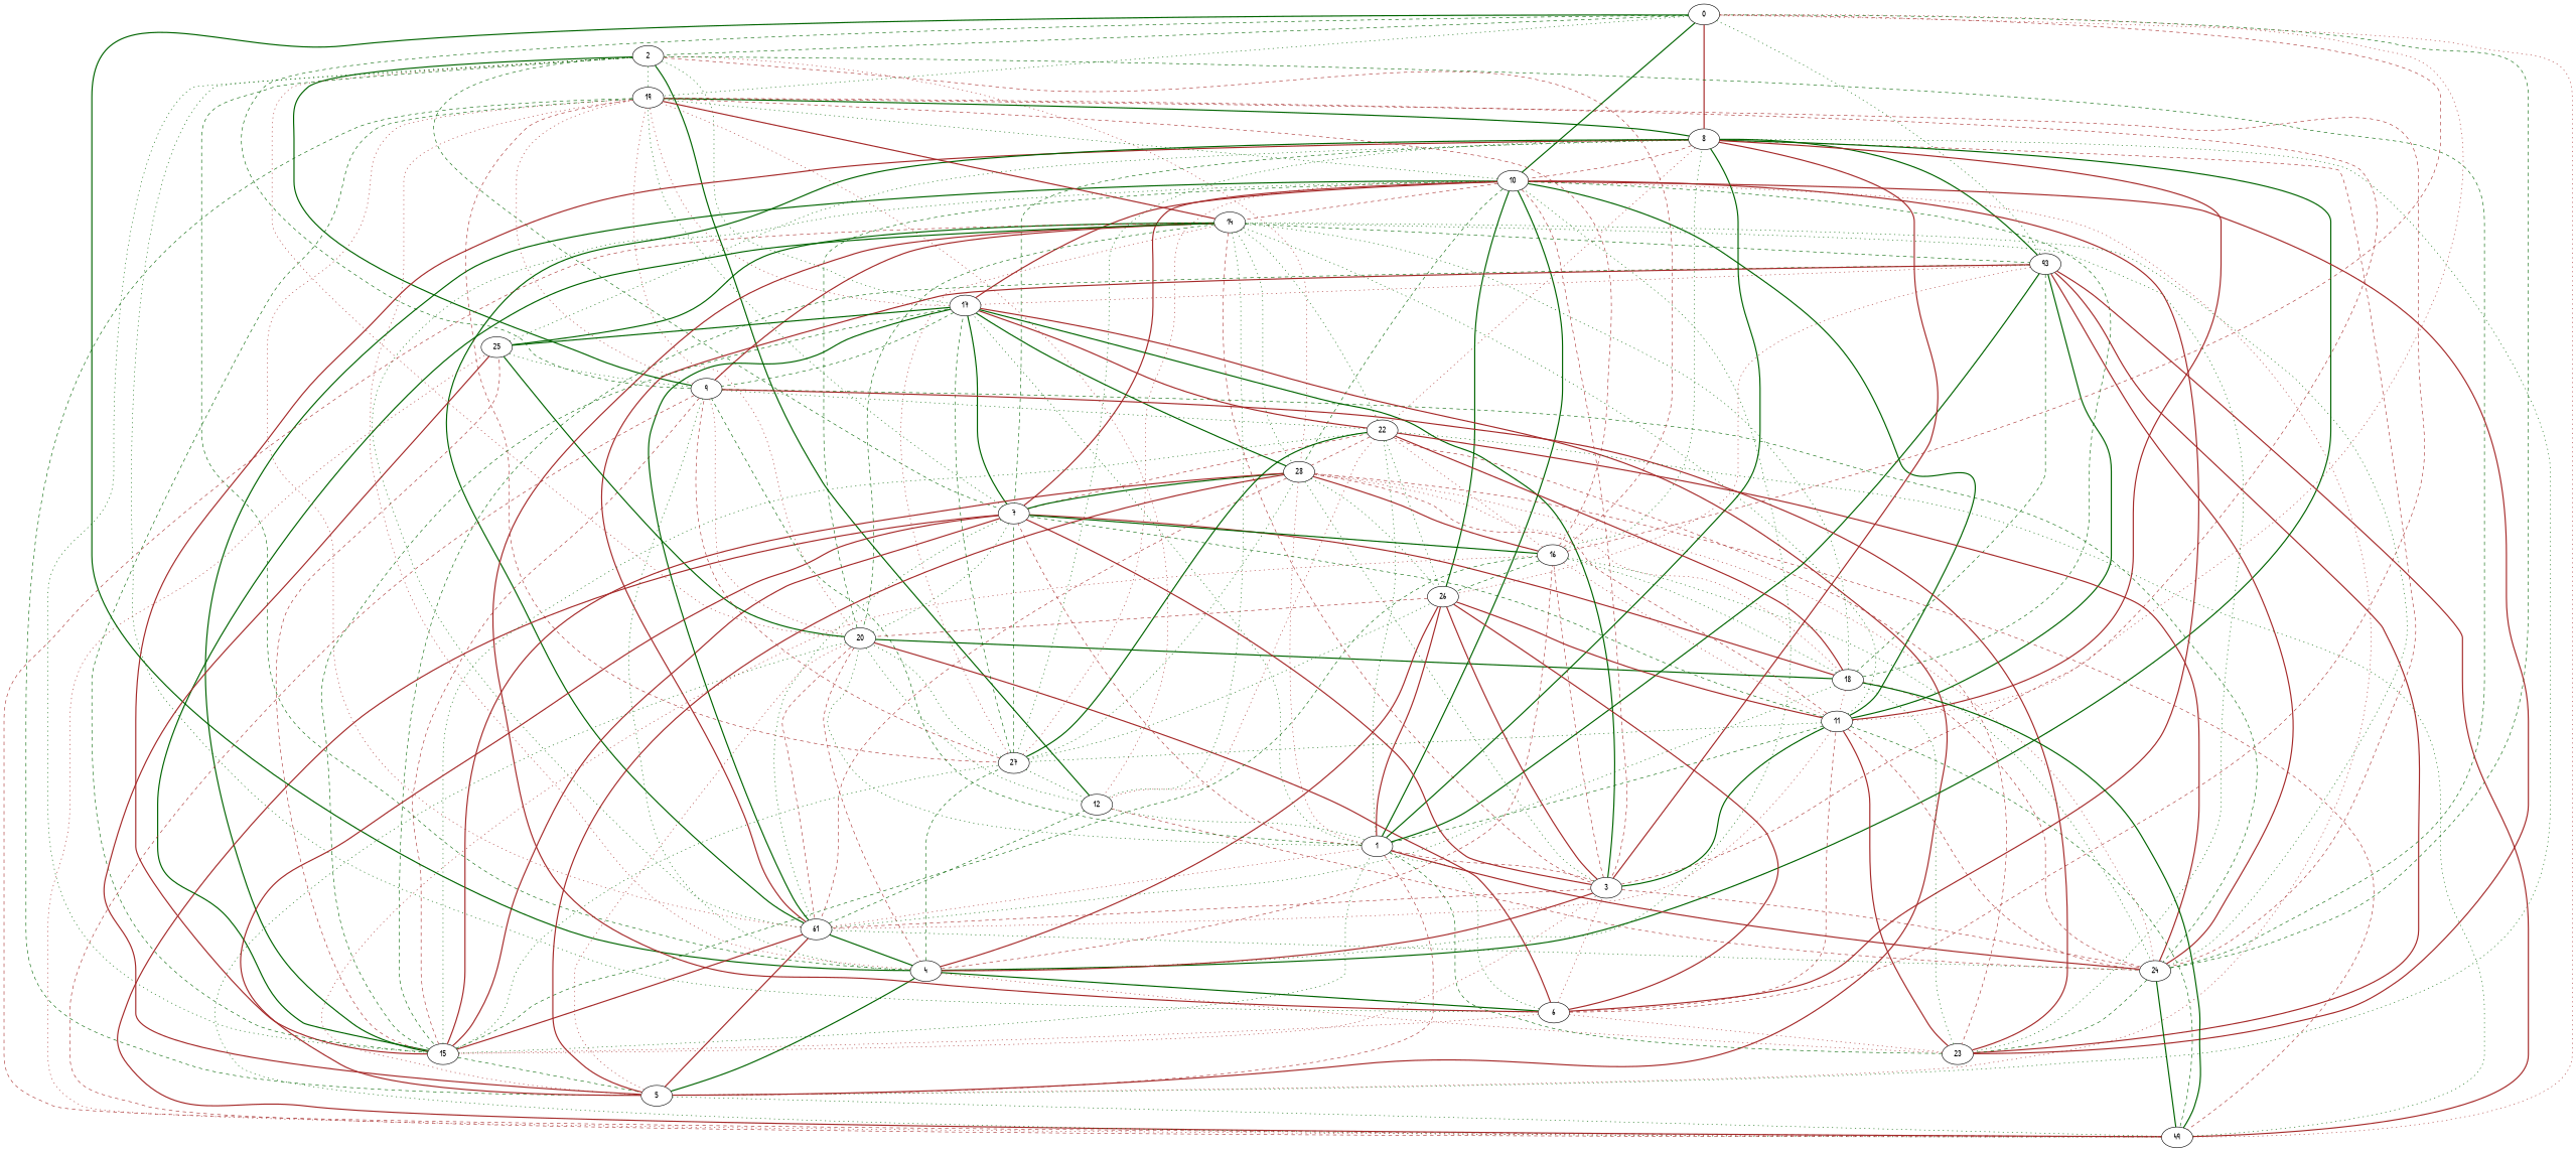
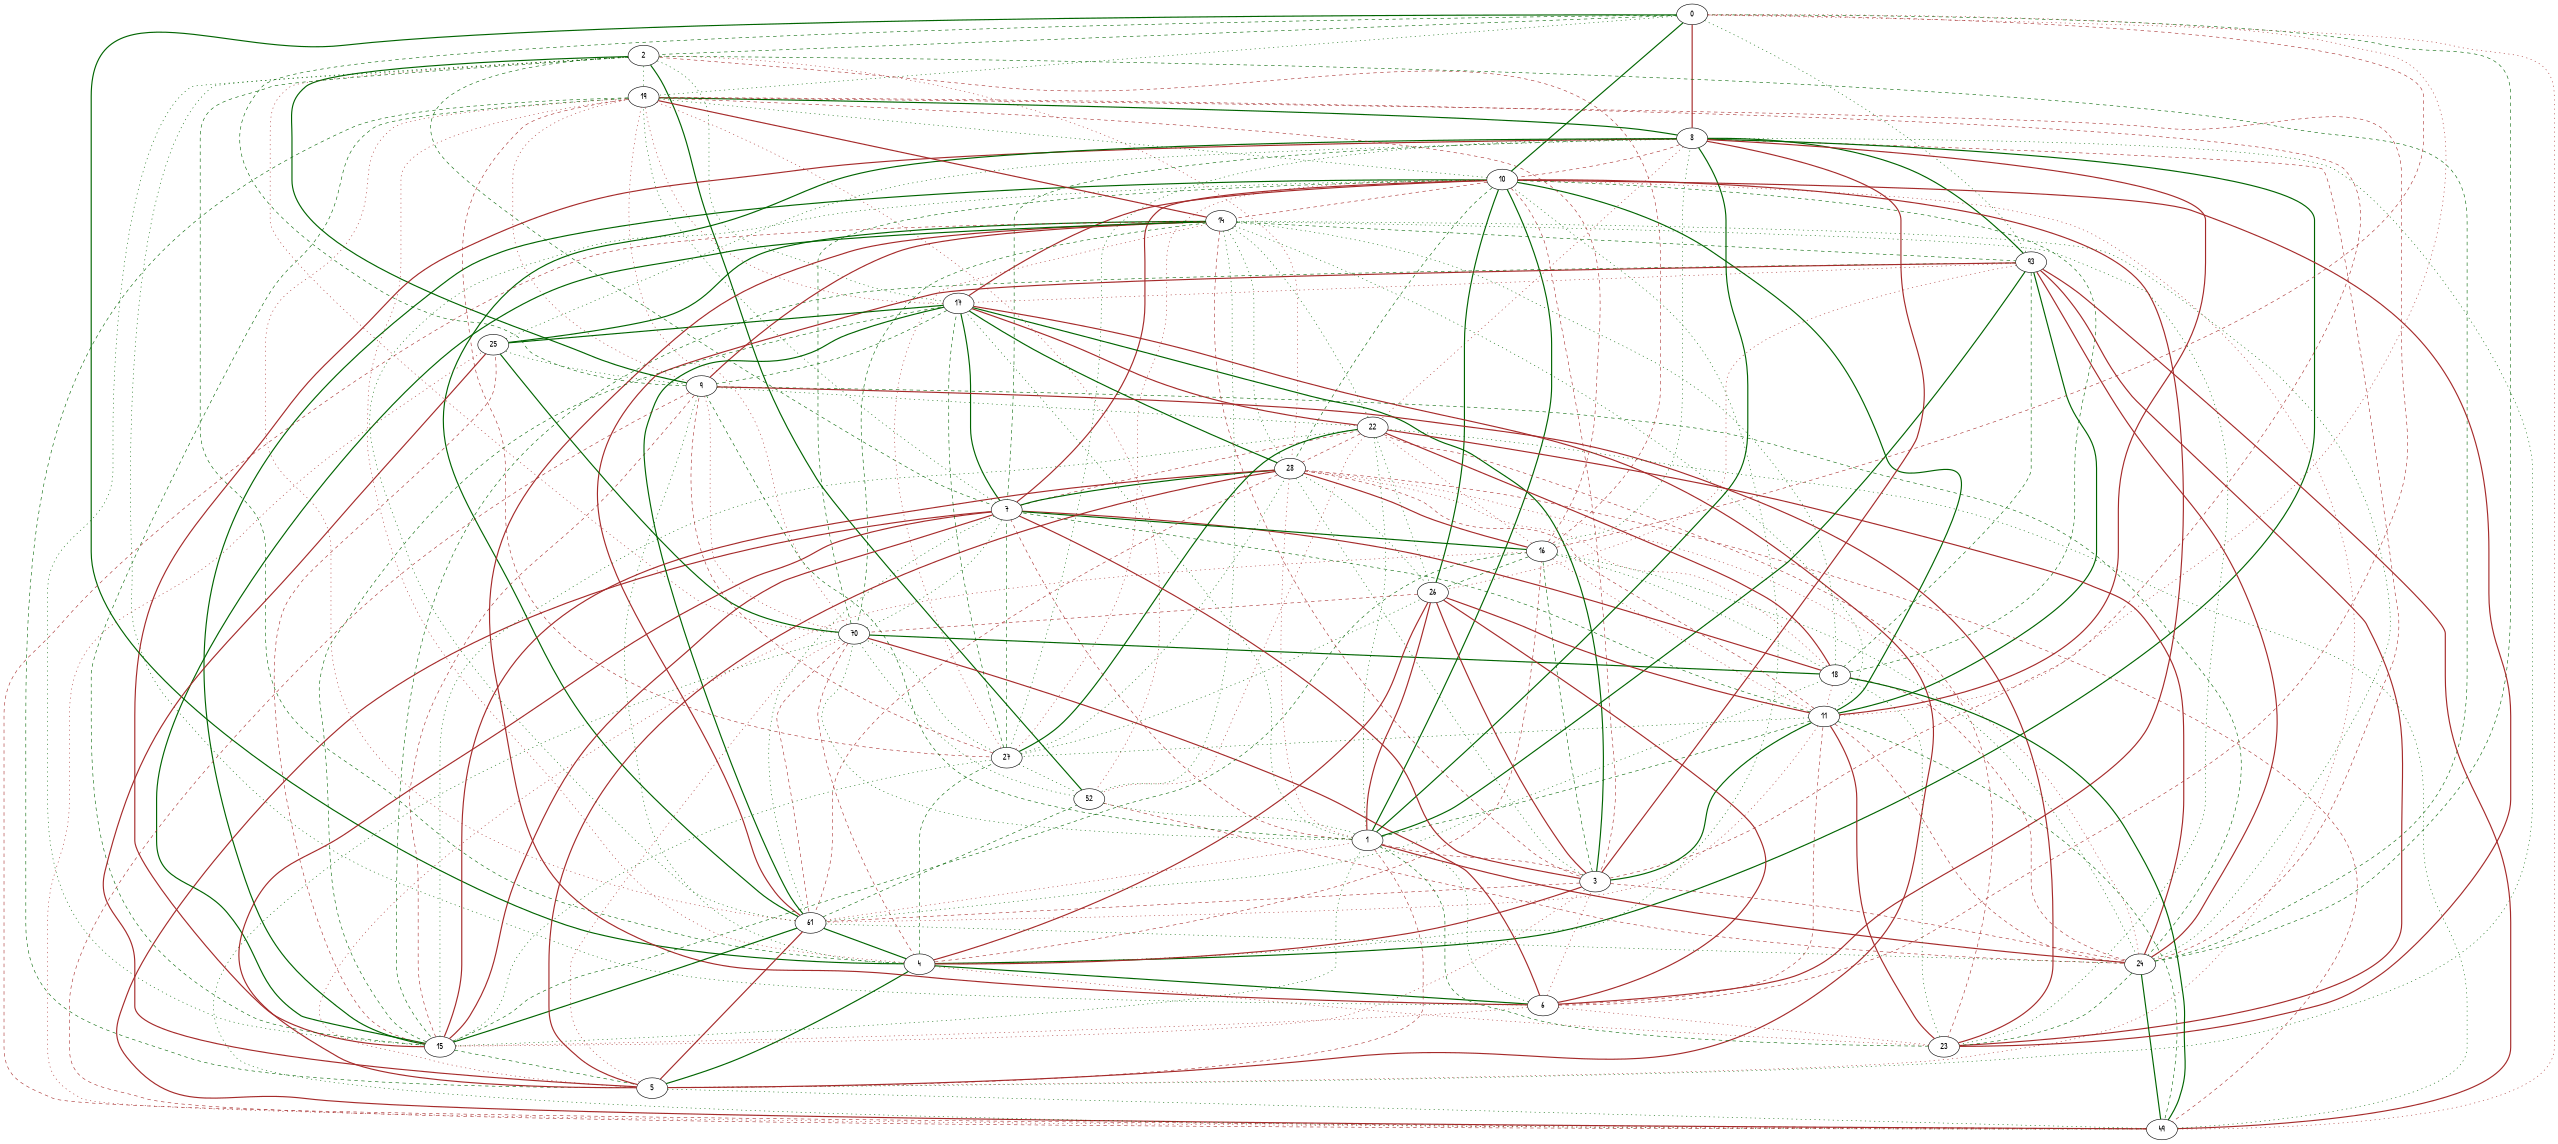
  graph {
    fontname="Patrick Hand"
    node [fontname="Patrick Hand"]
    edge [color=darkgreen fontname="Patrick Hand" style=dotted]
    n1 [label=0]
    n2 [label=2]
    n3 [label=8]
    n4 [label=10]
    n5 [label=93]
    n6 [label=19]
    n7 [label=7]
    n8 [label=9]
    n9 [label=17]
-   n10 [label=20]
+   n10 [label=70]
    n11 [label=28]
    n12 [label=4]
    n13 [label=6]
-   n14 [label=12]
+   n14 [label=52]
    n15 [label=15]
    n16 [label=5]
    n17 [label=61]
    n18 [label=24]
    n19 [label=27]
    n20 [label=22]
    n21 [label=1]
    n22 [label=3]
    n23 [label=11]
    n24 [label=26]
    n25 [label=14]
    n26 [label=23]
    n27 [label=18]
    n28 [label=16]
    n29 [label=25]
    n30 [label=49]
    n1 -- n2 [style=dashed]
    n1 -- n3 [color=brown style=bold]
    n1 -- n4 [style=bold]
    n1 -- n5
    n1 -- n6
    n2 -- n6
    n2 -- n7 [style=dashed]
    n2 -- n8 [style=bold]
    n2 -- n9
    n2 -- n10 [color=brown]
    n2 -- n11 [color=brown]
    n2 -- n12 [style=dashed]
    n2 -- n13
    n2 -- n14 [style=bold]
    n2 -- n15
    n3 -- n4 [color=brown style=dashed]
    n3 -- n5 [style=bold]
    n3 -- n7 [style=dashed]
    n3 -- n15 [color=brown style=bold]
    n3 -- n16
    n3 -- n17 [style=bold]
    n3 -- n18 [color=brown style=dashed]
    n3 -- n19
    n3 -- n20 [color=brown]
    n4 -- n6
    n4 -- n9 [color=brown style=bold]
    n4 -- n10 [style=dashed]
    n4 -- n11 [style=dashed]
    n4 -- n15 [style=bold]
    n4 -- n16 [color=brown]
    n4 -- n21 [style=bold]
    n4 -- n22 [color=brown style=dashed]
    n4 -- n23 [style=bold]
    n4 -- n24 [style=bold]
    n4 -- n25 [color=brown style=dashed]
    n5 -- n9 [color=brown]
    n5 -- n15 [style=dashed]
    n5 -- n17 [color=brown style=bold]
    n5 -- n23 [style=bold]
    n5 -- n24 [color=brown]
    n5 -- n26 [color=brown style=bold]
    n5 -- n27 [style=dashed]
    n6 -- n3 [style=bold]
    n6 -- n14 [color=brown]
    n6 -- n15 [style=dashed]
    n6 -- n16 [style=dashed]
    n6 -- n19 [color=brown style=dashed]
    n7 -- n4 [color=brown style=bold]
    n7 -- n6
    n7 -- n9 [style=bold]
    n7 -- n15 [color=brown style=bold]
    n7 -- n17
    n7 -- n20 [color=brown style=dashed]
    n7 -- n27 [color=brown style=bold]
    n7 -- n28 [style=bold]
    n7 -- n30 [color=brown style=bold]
    n8 -- n1 [style=dashed]
    n8 -- n6 [color=brown]
    n8 -- n10 [color=brown]
    n8 -- n12
    n8 -- n15 [color=brown style=dashed]
    n8 -- n18 [style=dashed]
    n8 -- n20
    n8 -- n25 [color=brown style=bold]
    n9 -- n6 [color=brown]
    n9 -- n8 [style=dashed]
    n9 -- n11 [style=bold]
    n9 -- n16 [color=brown style=bold]
    n9 -- n17 [style=bold]
    n9 -- n20 [color=brown style=bold]
    n9 -- n22 [style=bold]
    n9 -- n29 [style=bold]
    n10 -- n6 [color=brown]
    n10 -- n7
    n10 -- n12 [color=brown style=dashed]
    n10 -- n17 [color=brown style=dashed]
    n10 -- n27 [style=bold]
    n10 -- n29 [style=bold]
    n10 -- n30
    n11 -- n7 [style=bold]
    n11 -- n17 [color=brown style=dashed]
    n11 -- n22
    n11 -- n24
    n11 -- n28 [color=brown style=bold]
    n11 -- n30 [color=brown style=dashed]
    n12 -- n1 [style=bold]
    n12 -- n3 [style=bold]
    n12 -- n4
    n12 -- n6 [color=brown]
    n12 -- n13 [style=bold]
    n12 -- n16 [style=bold]
    n12 -- n19 [style=dashed]
    n12 -- n24 [color=brown style=bold]
    n12 -- n26 [color=brown]
    n12 -- n28 [color=brown style=dashed]
    n13 -- n4 [color=brown style=bold]
    n13 -- n6 [color=brown style=dashed]
    n13 -- n10 [color=brown style=bold]
    n13 -- n15 [color=brown]
    n13 -- n21
    n13 -- n22 [color=brown]
    n13 -- n23 [color=brown style=dashed]
    n13 -- n25 [color=brown style=bold]
    n13 -- n26 [color=brown]
    n14 -- n10
    n14 -- n18 [color=brown style=dashed]
    n14 -- n21
    n15 -- n9 [style=dashed]
    n15 -- n11 [color=brown style=bold]
    n15 -- n16 [style=dashed]
-   n15 -- n17 [color=brown style=bold]
+   n15 -- n17 [style=bold]
    n15 -- n19
    n15 -- n20
    n15 -- n21
    n15 -- n22 [color=brown]
    n15 -- n25 [style=bold]
    n15 -- n28 [style=dashed]
    n15 -- n29 [color=brown style=dashed]
    n16 -- n7 [color=brown style=bold]
    n16 -- n10 [color=brown]
    n16 -- n11 [color=brown style=bold]
    n16 -- n17 [color=brown style=bold]
    n16 -- n29 [color=brown style=bold]
    n16 -- n30
    n17 -- n4
    n17 -- n6 [color=brown]
    n17 -- n12 [style=bold]
    n17 -- n14 [style=dashed]
    n17 -- n18
    n17 -- n21 [color=brown]
    n17 -- n27
    n18 -- n1 [style=dashed]
    n18 -- n2 [style=dashed]
    n18 -- n5 [color=brown style=bold]
    n18 -- n11 [color=brown]
    n18 -- n20 [color=brown style=bold]
    n18 -- n21 [color=brown style=bold]
    n18 -- n25
    n18 -- n26 [style=dashed]
    n18 -- n27 [color=brown style=dashed]
    n18 -- n30 [style=bold]
    n19 -- n4 [color=brown]
    n19 -- n7 [style=dashed]
    n19 -- n8 [color=brown style=dashed]
    n19 -- n9 [style=dashed]
    n19 -- n10
    n19 -- n11
    n19 -- n14
    n19 -- n24
    n20 -- n11 [color=brown style=dashed]
    n20 -- n14 [color=brown]
    n20 -- n19 [style=bold]
    n20 -- n21
    n20 -- n24
    n20 -- n26 [color=brown style=dashed]
    n21 -- n3 [style=bold]
    n21 -- n5 [style=bold]
    n21 -- n7 [color=brown style=dashed]
    n21 -- n8 [style=dashed]
    n21 -- n9
    n21 -- n10
    n21 -- n11 [color=brown]
    n21 -- n16 [color=brown style=dashed]
    n21 -- n22 [color=brown style=dashed]
    n21 -- n23 [style=dashed]
    n21 -- n24 [color=brown style=bold]
    n21 -- n26 [style=dashed]
    n22 -- n3 [color=brown style=bold]
    n22 -- n6 [color=brown style=dashed]
    n22 -- n7 [color=brown style=bold]
    n22 -- n12 [color=brown style=bold]
    n22 -- n17 [color=brown style=dashed]
    n22 -- n18 [color=brown style=dashed]
    n22 -- n23 [style=bold]
    n22 -- n24 [color=brown style=bold]
-   n22 -- n28 [color=brown style=dashed]
+   n22 -- n28 [style=dashed]
    n23 -- n1 [color=brown]
    n23 -- n3 [color=brown style=bold]
    n23 -- n7 [style=dashed]
    n23 -- n11 [color=brown style=dashed]
    n23 -- n17 [color=brown]
    n23 -- n18 [color=brown style=dashed]
    n23 -- n19
    n23 -- n25
    n23 -- n26 [color=brown style=bold]
    n23 -- n30 [style=dashed]
    n24 -- n10 [color=brown style=dashed]
    n24 -- n13 [color=brown style=bold]
    n24 -- n23 [color=brown style=bold]
    n25 -- n5 [style=dashed]
    n25 -- n6 [color=brown style=bold]
    n25 -- n10 [style=dashed]
    n25 -- n11
    n25 -- n14
    n25 -- n19 [color=brown]
    n25 -- n20
    n25 -- n22 [color=brown style=dashed]
    n25 -- n26
    n25 -- n29 [style=bold]
    n26 -- n4 [color=brown style=bold]
    n26 -- n8 [color=brown style=bold]
    n26 -- n27
    n27 -- n4 [style=dashed]
    n27 -- n11 [color=brown]
    n27 -- n20 [color=brown style=bold]
    n27 -- n23 [color=brown]
    n27 -- n25
    n27 -- n28
    n27 -- n30 [style=bold]
    n28 -- n1 [color=brown style=dashed]
    n28 -- n2 [color=brown style=dashed]
    n28 -- n3
    n28 -- n6 [color=brown style=dashed]
    n28 -- n16 [color=brown]
    n28 -- n18
    n28 -- n20 [color=brown]
    n28 -- n23 [color=brown]
    n28 -- n24 [style=dashed]
    n29 -- n3
    n29 -- n8
    n30 -- n1 [color=brown]
    n30 -- n5 [color=brown style=bold]
    n30 -- n8 [color=brown style=dashed]
    n30 -- n20
    n30 -- n25 [color=brown style=dashed]
    n30 -- n29 [color=brown]
  }
